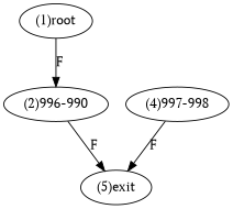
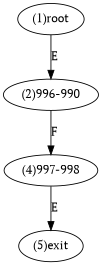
  digraph {
    fontname="PT Serif"
    node [fontname="PT Serif"]
    edge [fontname="PT Serif"]
    n1 [label="(1)root"]
    n2 [label="(2)996-990"]
    n3 [label="(4)997-998"]
    n4 [label="(5)exit"]
-   n1 -> n2 [label=F]
-   n2 -> n4 [label=F]
-   n3 -> n4 [label=F]
+   n1 -> n2 [label=E]
+   n2 -> n3 [label=F]
+   n3 -> n4 [label=E]
  }
